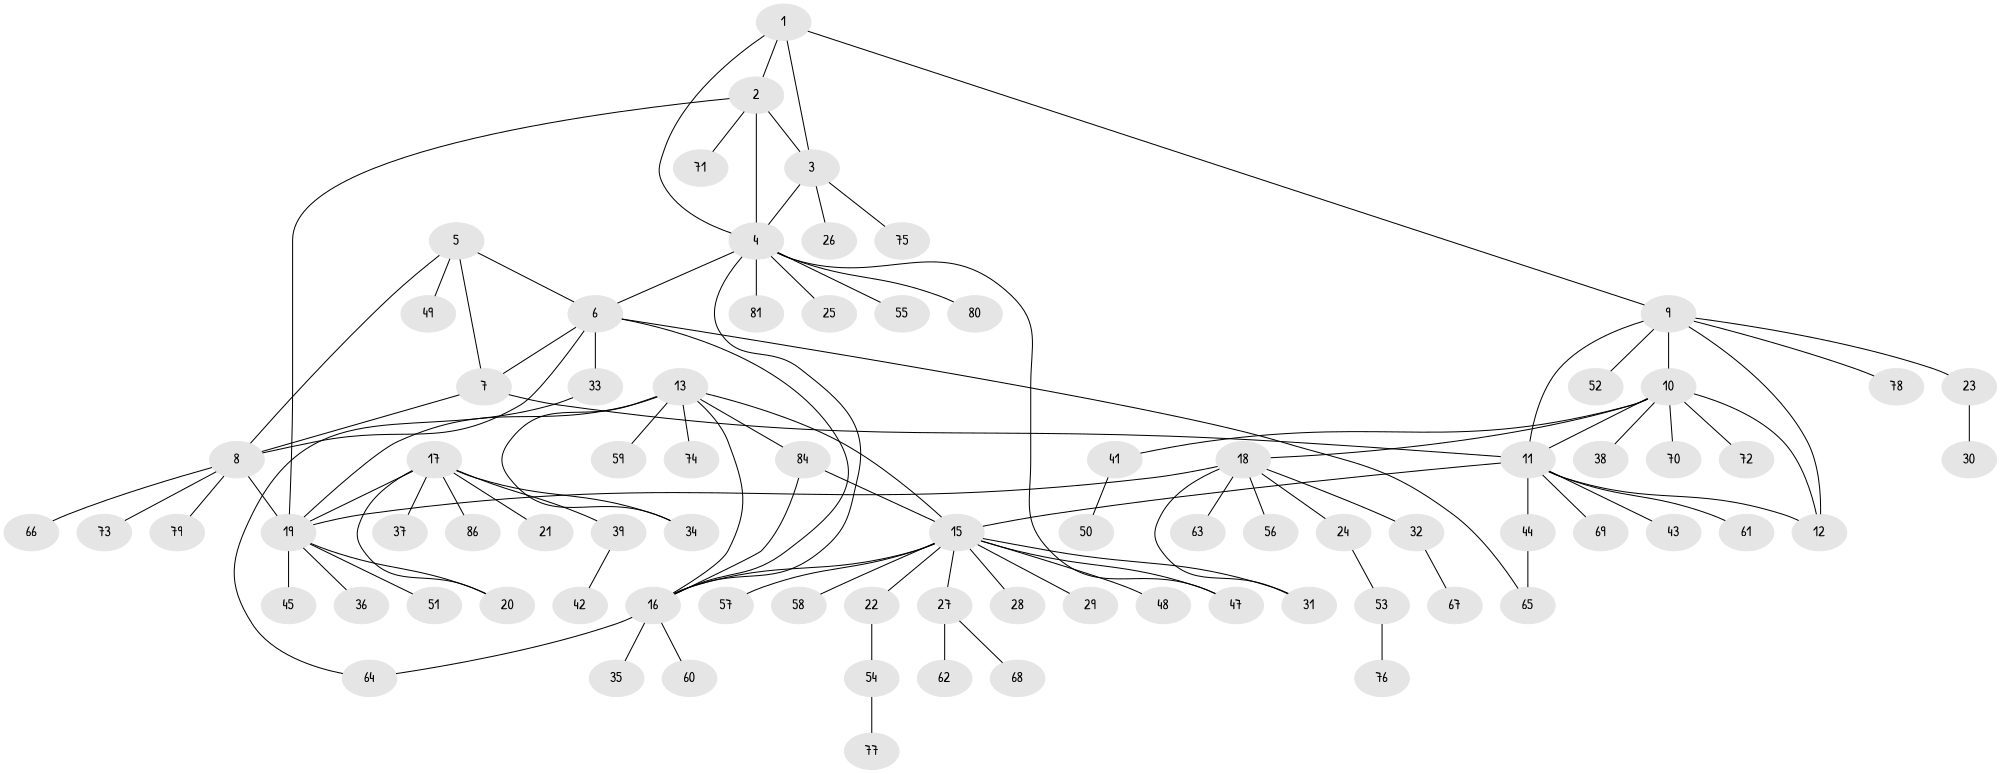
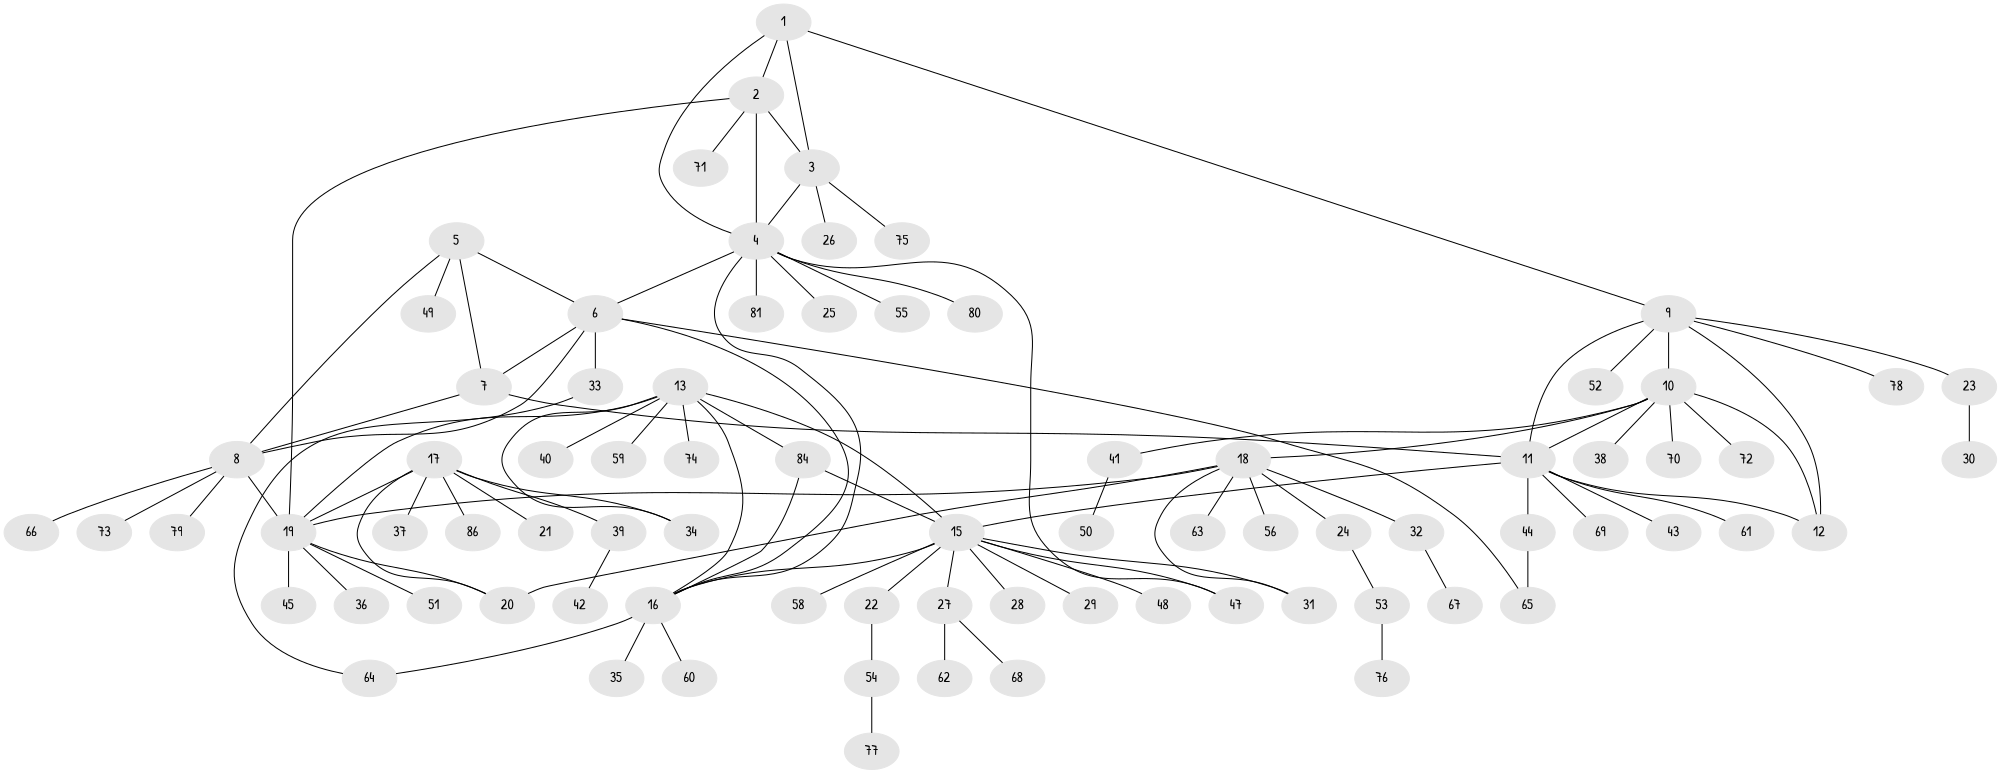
  graph {
    fontname="Patrick Hand"
    node [color=gray90 fontname="Patrick Hand" style=filled]
    edge [fontname="Patrick Hand"]
    1
    2
    3
    4
    9
    19
    71
    26
    75
    6
    16
    25
    47
    55
    80
    81
    11
    10
    12
    23
    52
    78
    20
    36
    45
    51
    7
    8
    33
    65
    35
    60
    64
    5
    49
    66
    73
    79
    15
    43
    44
    61
    69
    18
    38
    41
    70
    72
    30
    31
    24
    32
    56
    63
    50
    22
    27
    28
    29
    48
-   57
    58
    13
    n64 [label=84]
    34
+   40
    59
    74
    54
    62
    68
    17
    21
    37
    39
    n76 [label=86]
    42
    53
    67
    77
    76
    1 -- 2
    1 -- 3
    1 -- 4
    1 -- 9
    2 -- 3
    2 -- 4
    2 -- 19
    2 -- 71
    3 -- 4
    3 -- 26
    3 -- 75
    4 -- 6
    4 -- 16
    4 -- 25
    4 -- 47
    4 -- 55
    4 -- 80
    4 -- 81
    9 -- 11
    9 -- 10
    9 -- 12
    9 -- 23
    9 -- 52
    9 -- 78
    19 -- 20
    19 -- 36
    19 -- 45
    19 -- 51
    6 -- 16
    6 -- 7
    6 -- 8
    6 -- 33
    6 -- 65
    16 -- 35
    16 -- 60
    16 -- 64
    11 -- 12
    11 -- 15
    11 -- 43
    11 -- 44
    11 -- 61
    11 -- 69
    10 -- 11
    10 -- 12
    10 -- 18
    10 -- 38
    10 -- 41
    10 -- 70
    10 -- 72
    23 -- 30
    7 -- 11
    7 -- 8
    8 -- 19
    8 -- 66
    8 -- 73
    8 -- 79
    33 -- 64
    5 -- 6
    5 -- 7
    5 -- 8
    5 -- 49
    15 -- 16
    15 -- 47
    15 -- 31
    15 -- 22
    15 -- 27
    15 -- 28
    15 -- 29
    15 -- 48
-   15 -- 57
    15 -- 58
    44 -- 65
    18 -- 19
+   18 -- 20
    18 -- 31
    18 -- 24
    18 -- 32
    18 -- 56
    18 -- 63
    41 -- 50
    24 -- 53
    32 -- 67
    22 -- 54
    27 -- 62
    27 -- 68
    13 -- 19
    13 -- 16
    13 -- 15
    13 -- n64
    13 -- 34
+   13 -- 40
    13 -- 59
    13 -- 74
    n64 -- 16
    n64 -- 15
    54 -- 77
    17 -- 19
    17 -- 20
    17 -- 34
    17 -- 21
    17 -- 37
    17 -- 39
    17 -- n76
    39 -- 42
    53 -- 76
  }
